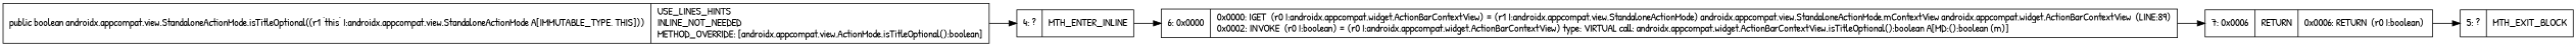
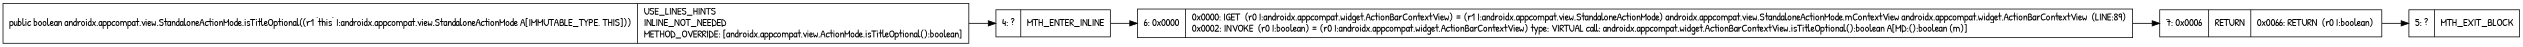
  digraph {
    fontname="Patrick Hand"
    rankdir=LR
    node [fontname="Patrick Hand" shape=record]
    edge [fontname="Patrick Hand"]
    n1 [label="{4\:\ ?|MTH_ENTER_INLINE\l}"]
    n2 [label="{6\:\ 0x0000|0x0000: IGET  (r0 I:androidx.appcompat.widget.ActionBarContextView) = (r1 I:androidx.appcompat.view.StandaloneActionMode) androidx.appcompat.view.StandaloneActionMode.mContextView androidx.appcompat.widget.ActionBarContextView  (LINE:89)\l0x0002: INVOKE  (r0 I:boolean) = (r0 I:androidx.appcompat.widget.ActionBarContextView) type: VIRTUAL call: androidx.appcompat.widget.ActionBarContextView.isTitleOptional():boolean A[MD:():boolean (m)]\l}"]
-   n3 [label="{7\:\ 0x0006|RETURN\l|0x0006: RETURN  (r0 I:boolean) \l}"]
+   n3 [label="{7\:\ 0x0006|RETURN\l|0x0066: RETURN  (r0 I:boolean) \l}"]
    n4 [label="{5\:\ ?|MTH_EXIT_BLOCK\l}"]
    n5 [label="{public boolean androidx.appcompat.view.StandaloneActionMode.isTitleOptional((r1 'this' I:androidx.appcompat.view.StandaloneActionMode A[IMMUTABLE_TYPE, THIS]))  | USE_LINES_HINTS\lINLINE_NOT_NEEDED\lMETHOD_OVERRIDE: [androidx.appcompat.view.ActionMode.isTitleOptional():boolean]\l}"]
    n1 -> n2
    n2 -> n3
    n3 -> n4
    n5 -> n1
  }
